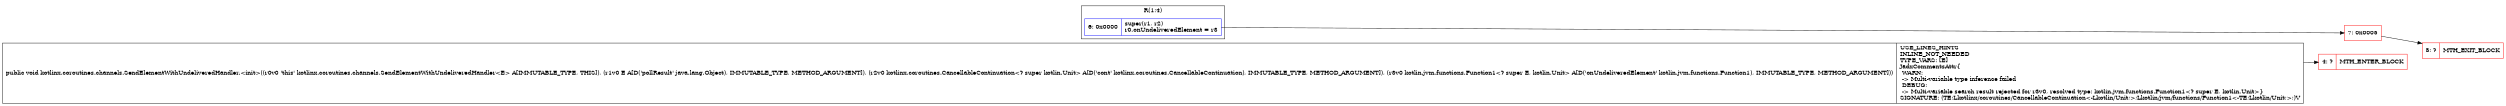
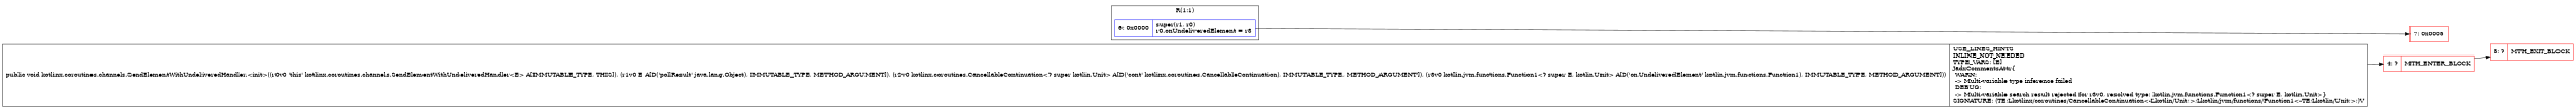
  digraph {
    rankdir=LR
    node [color=red shape=record]
-   n1 [color=blue label="{6\:\ 0x0000|super(r1, r2)\lr0.onUndeliveredElement = r3\l}"]
+   n1 [color=blue label="{6\:\ 0x0000|super(r1, r0)\lr0.onUndeliveredElement = r3\l}"]
    n2 [label="{7\:\ 0x0005}"]
    n3 [label="{5\:\ ?|MTH_EXIT_BLOCK\l}"]
    n4 [label="{4\:\ ?|MTH_ENTER_BLOCK\l}"]
    n5 [label="{public void kotlinx.coroutines.channels.SendElementWithUndeliveredHandler.\<init\>((r0v0 'this' kotlinx.coroutines.channels.SendElementWithUndeliveredHandler\<E\> A[IMMUTABLE_TYPE, THIS]), (r1v0 E A[D('pollResult' java.lang.Object), IMMUTABLE_TYPE, METHOD_ARGUMENT]), (r2v0 kotlinx.coroutines.CancellableContinuation\<? super kotlin.Unit\> A[D('cont' kotlinx.coroutines.CancellableContinuation), IMMUTABLE_TYPE, METHOD_ARGUMENT]), (r3v0 kotlin.jvm.functions.Function1\<? super E, kotlin.Unit\> A[D('onUndeliveredElement' kotlin.jvm.functions.Function1), IMMUTABLE_TYPE, METHOD_ARGUMENT]))  | USE_LINES_HINTS\lINLINE_NOT_NEEDED\lTYPE_VARS: [E]\lJadxCommentsAttr\{\l WARN: \l \-\> Multi\-variable type inference failed\l DEBUG: \l \-\> Multi\-variable search result rejected for r3v0, resolved type: kotlin.jvm.functions.Function1\<? super E, kotlin.Unit\>\}\lSIGNATURE: (TE;Lkotlinx\/coroutines\/CancellableContinuation\<\-Lkotlin\/Unit;\>;Lkotlin\/jvm\/functions\/Function1\<\-TE;Lkotlin\/Unit;\>;)V\l}" color=""]
    subgraph cluster_1 {
-     label="R(1:4)"
+     label="R(1:1)"
      n1
    }
    n1 -> n2
-   n2 -> n3
+   n4 -> n3
    n5 -> n4
  }
